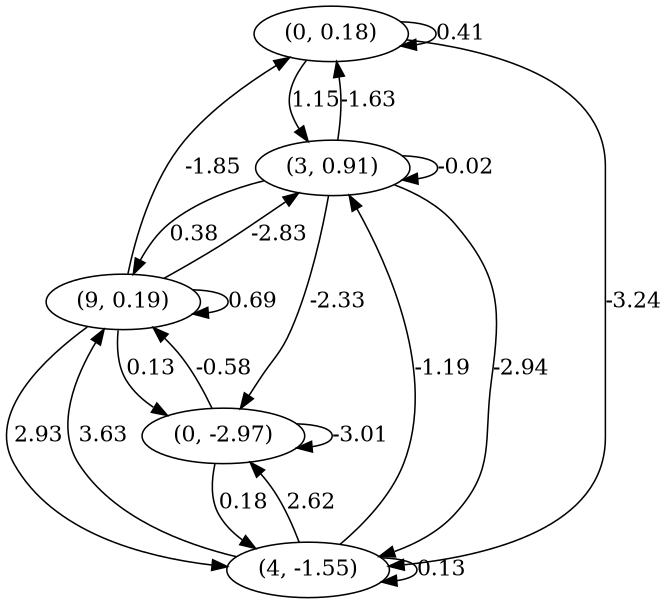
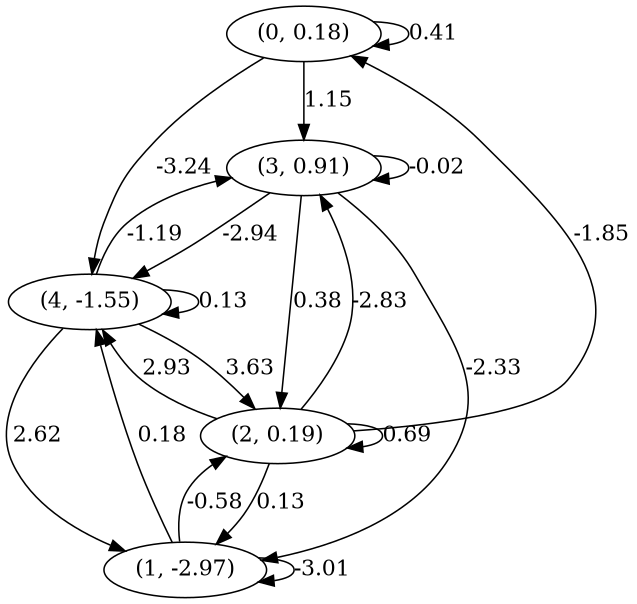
  digraph {
    n1 [label="(0, 0.18)"]
    n2 [label="(3, 0.91)"]
    n3 [label="(4, -1.55)"]
-   n4 [label="(0, -2.97)"]
-   n5 [label="(9, 0.19)"]
+   n4 [label="(1, -2.97)"]
+   n5 [label="(2, 0.19)"]
    n1 -> n1 [label=0.41]
    n1 -> n2 [label=1.15]
    n1 -> n3 [label=-3.24]
-   n2 -> n1 [label=-1.63]
    n2 -> n2 [label=-0.02]
    n2 -> n3 [label=-2.94]
    n2 -> n4 [label=-2.33]
    n2 -> n5 [label=0.38]
    n3 -> n2 [label=-1.19]
    n3 -> n3 [label=0.13]
    n3 -> n4 [label=2.62]
    n3 -> n5 [label=3.63]
    n4 -> n3 [label=0.18]
    n4 -> n4 [label=-3.01]
    n4 -> n5 [label=-0.58]
    n5 -> n1 [label=-1.85]
    n5 -> n2 [label=-2.83]
    n5 -> n3 [label=2.93]
    n5 -> n4 [label=0.13]
    n5 -> n5 [label=0.69]
  }
